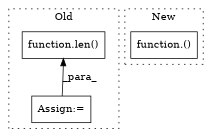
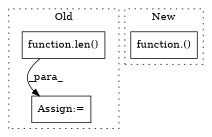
  digraph {
    node [a=75 shape=box]
    n1 [l="4,1" label="function.len()" s="23648,23663"]
    n2 [a=68 l=3 label="Assign:=" s=23645]
    n3 [l=47 label="function.()" s=27079]
    subgraph cluster_1 {
      label=Old
      style=dotted
      n1
      n2
    }
    subgraph cluster_2 {
      label=New
      style=dotted
      n3
    }
-   n2 -> n1 [label=_para_]
+   n1 -> n2 [label=_para_]
  }
